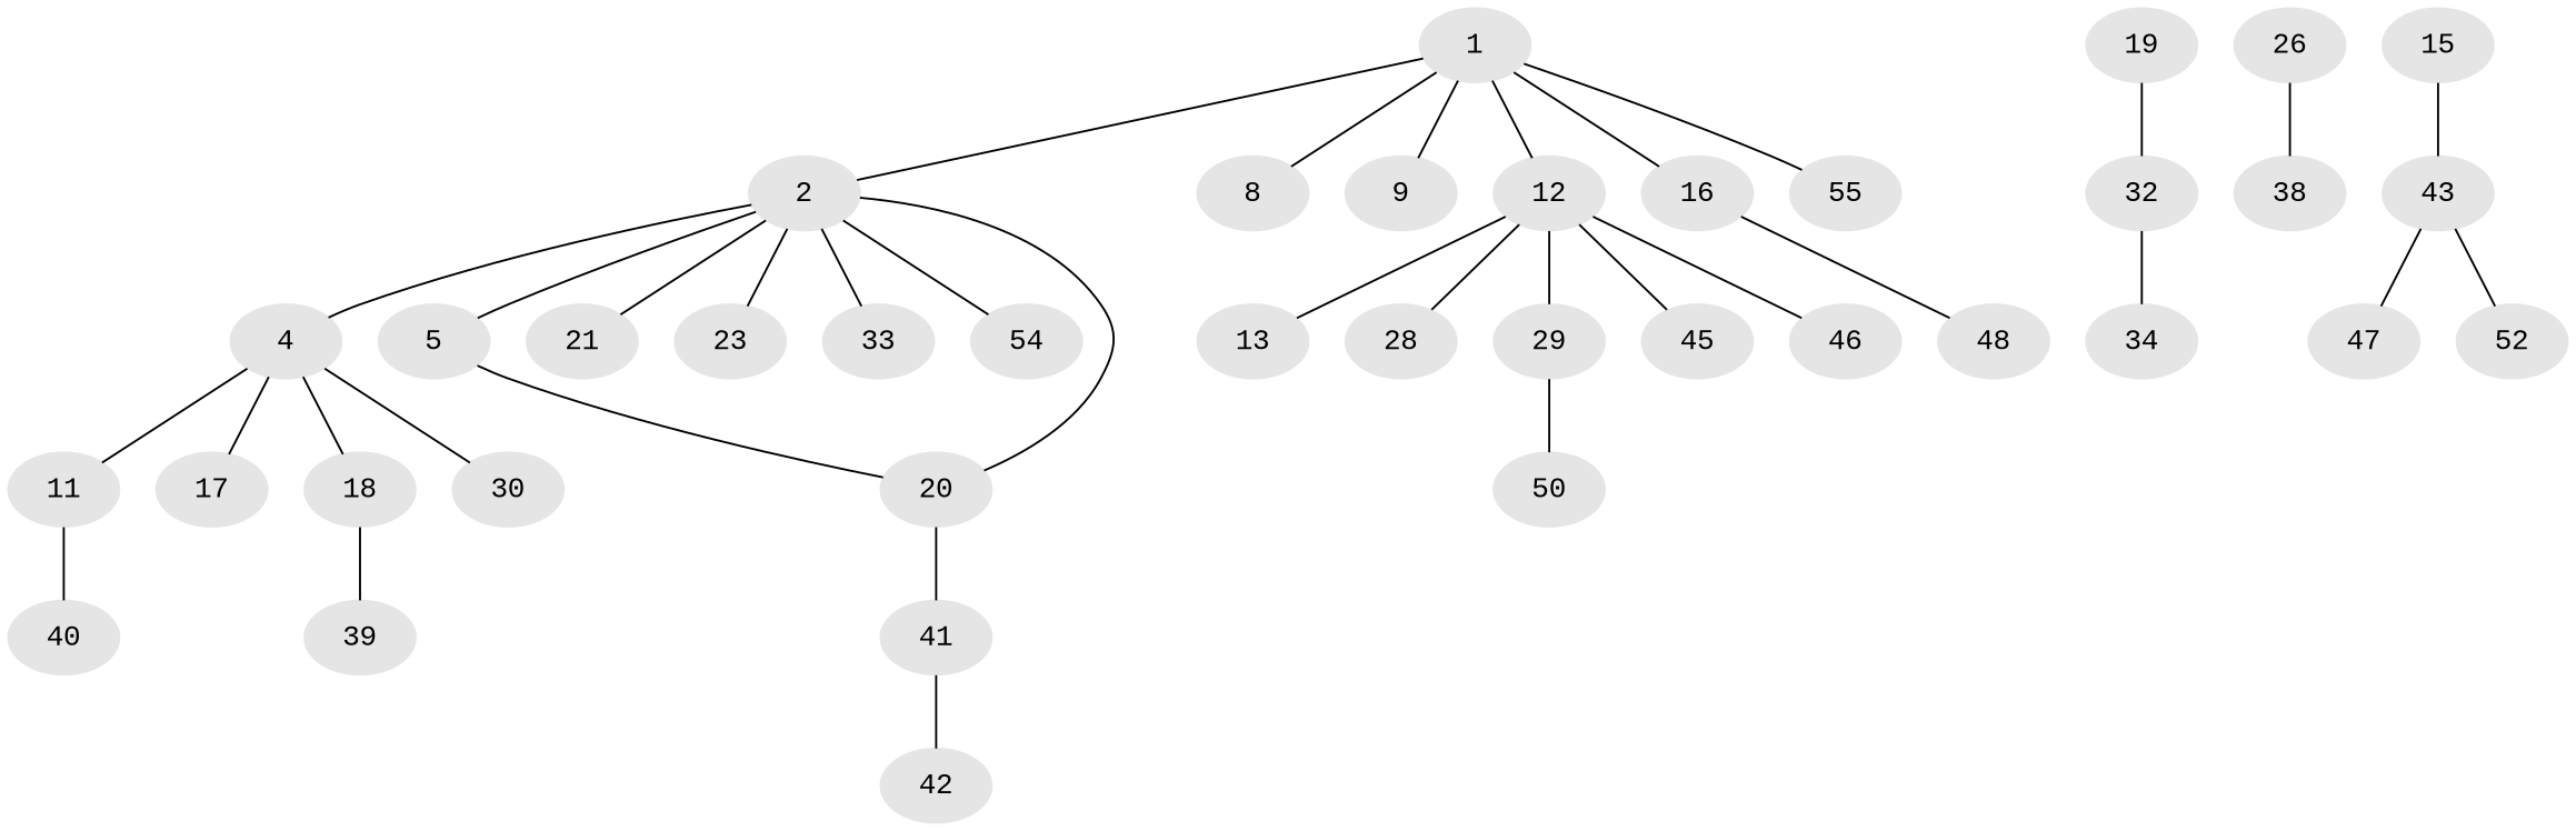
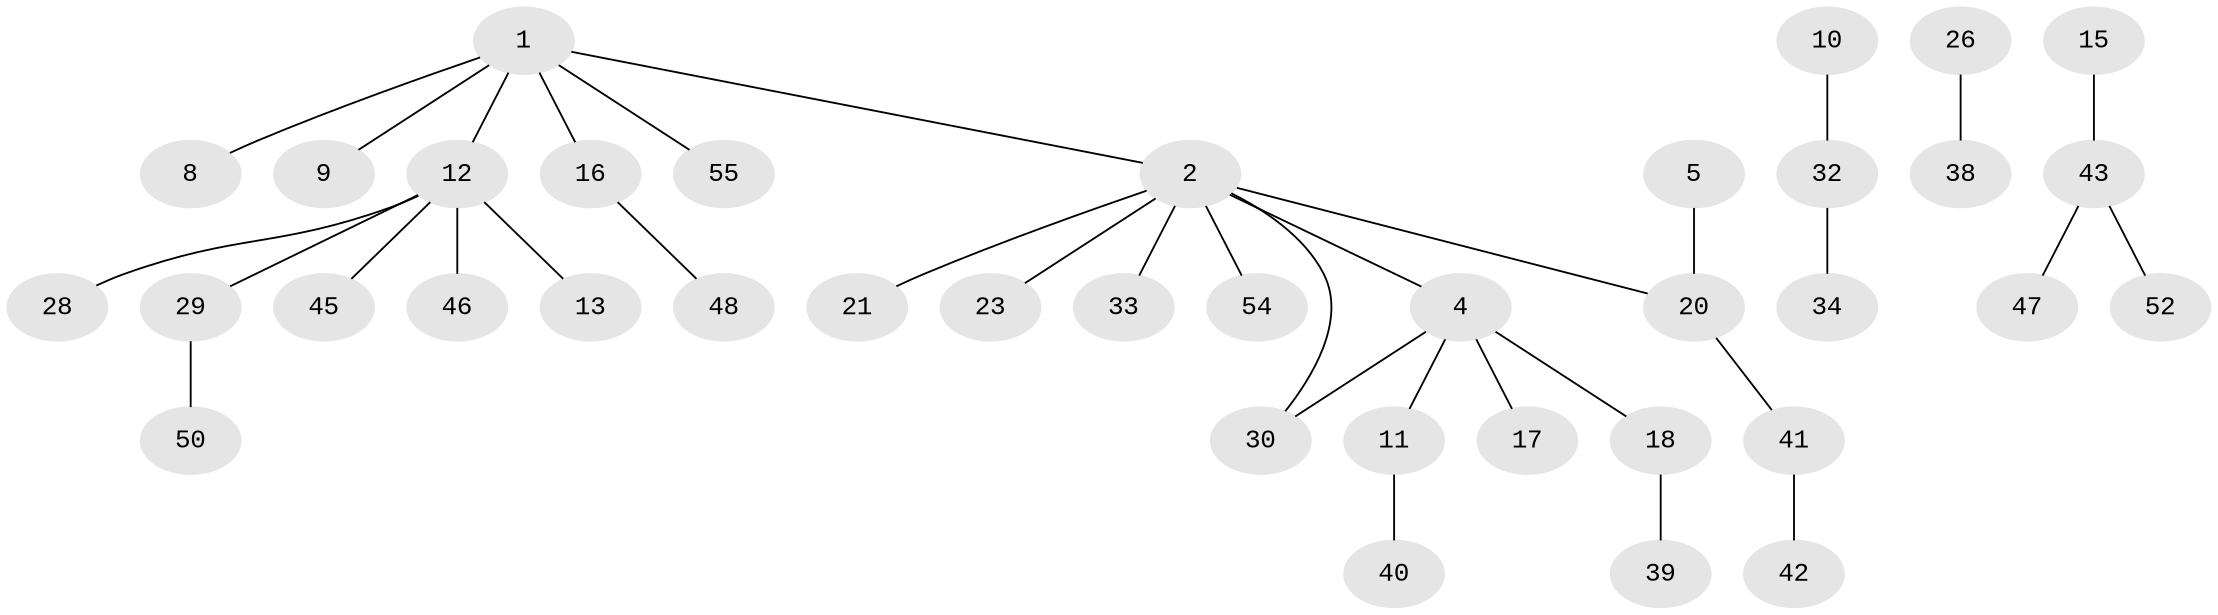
  graph {
    fontname="Liberation Mono"
    node [color=gray90 fontname="Liberation Mono" style=filled]
    edge [fontname="Liberation Mono"]
    1 [super="+3"]
    2 [super="+10"]
    8 [super="+14"]
    9 [super="+24"]
    12 [super="+36"]
    16 [super="+25"]
    55
    4 [super="+7"]
    5 [super="+6"]
    21
    23 [super="+35"]
    33
    54
    20
    13 [super="+56"]
    28
    29 [super="+31"]
    45
    46 [super="+58"]
    48
    11 [super="+22"]
    17
    18 [super="+27"]
    30
    32 [super="+44"]
-   19
+   19 [label=10]
    40
    39
    41
    26 [super="+49"]
    38
    15 [super="+37"]
    43 [super="+53"]
    50
    47
    52
    34 [super="+57"]
    42 [super="+51"]
    1 -- 2
    1 -- 8
    1 -- 9
    1 -- 12
    1 -- 16
    1 -- 55
    2 -- 4
-   2 -- 5
+   2 -- 30
    2 -- 21
    2 -- 23
    2 -- 33
    2 -- 54
    2 -- 20
    12 -- 13
    12 -- 28
    12 -- 29
    12 -- 45
    12 -- 46
    16 -- 48
    4 -- 11
    4 -- 17
    4 -- 18
    4 -- 30
    5 -- 20
    20 -- 41
    29 -- 50
    11 -- 40
    18 -- 39
    32 -- 34
    19 -- 32
    41 -- 42
    26 -- 38
    15 -- 43
    43 -- 47
    43 -- 52
  }
